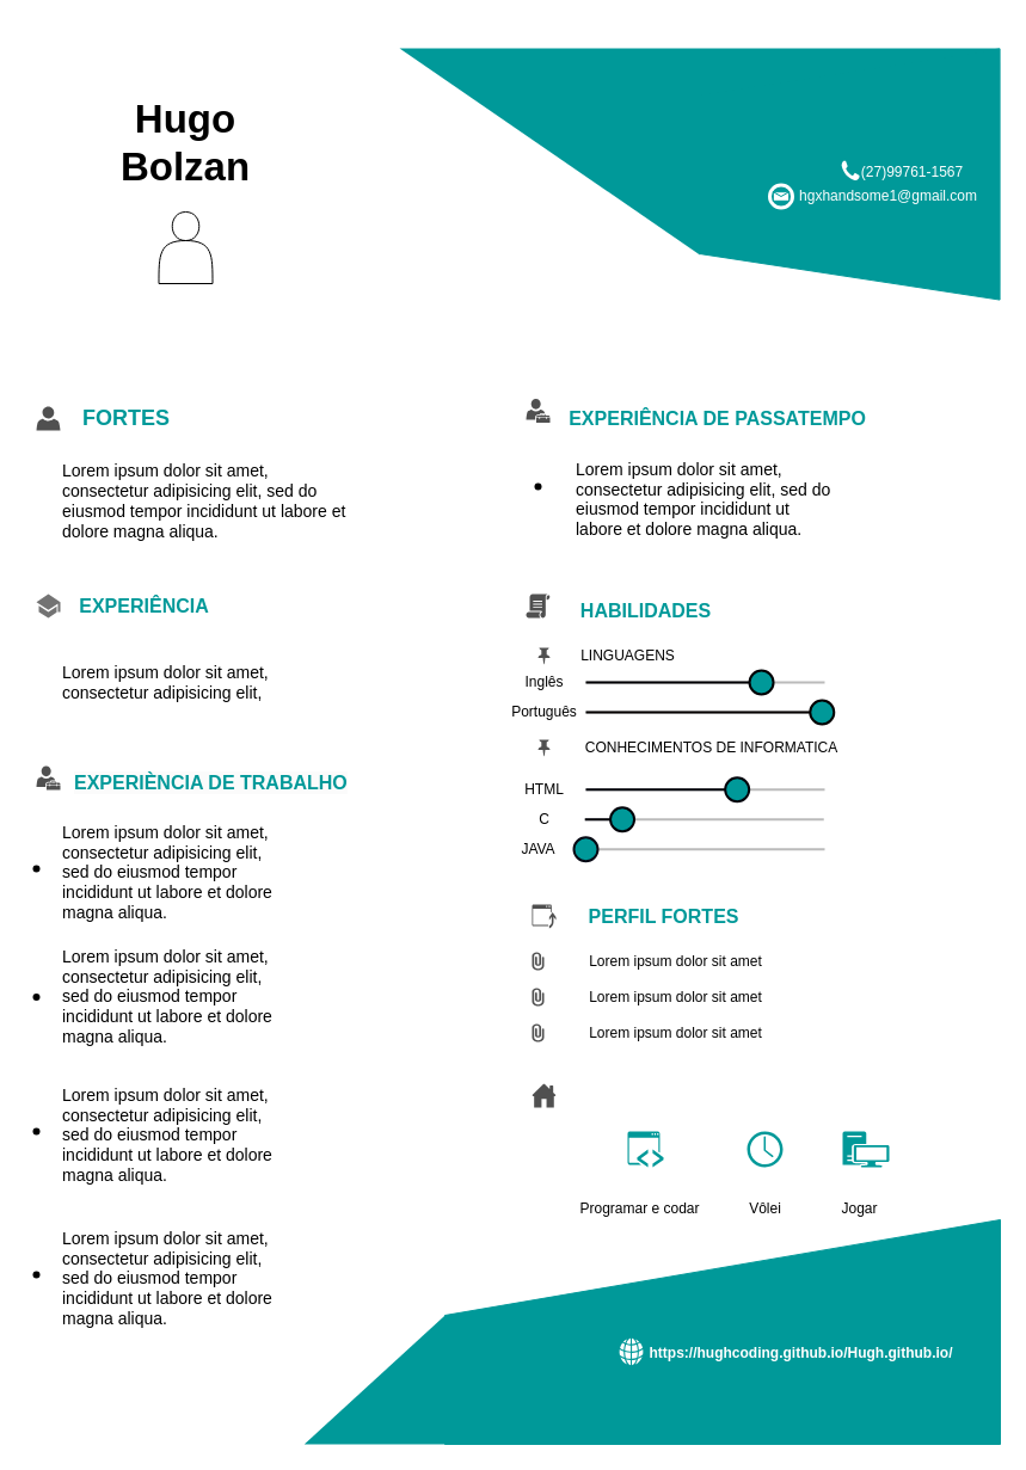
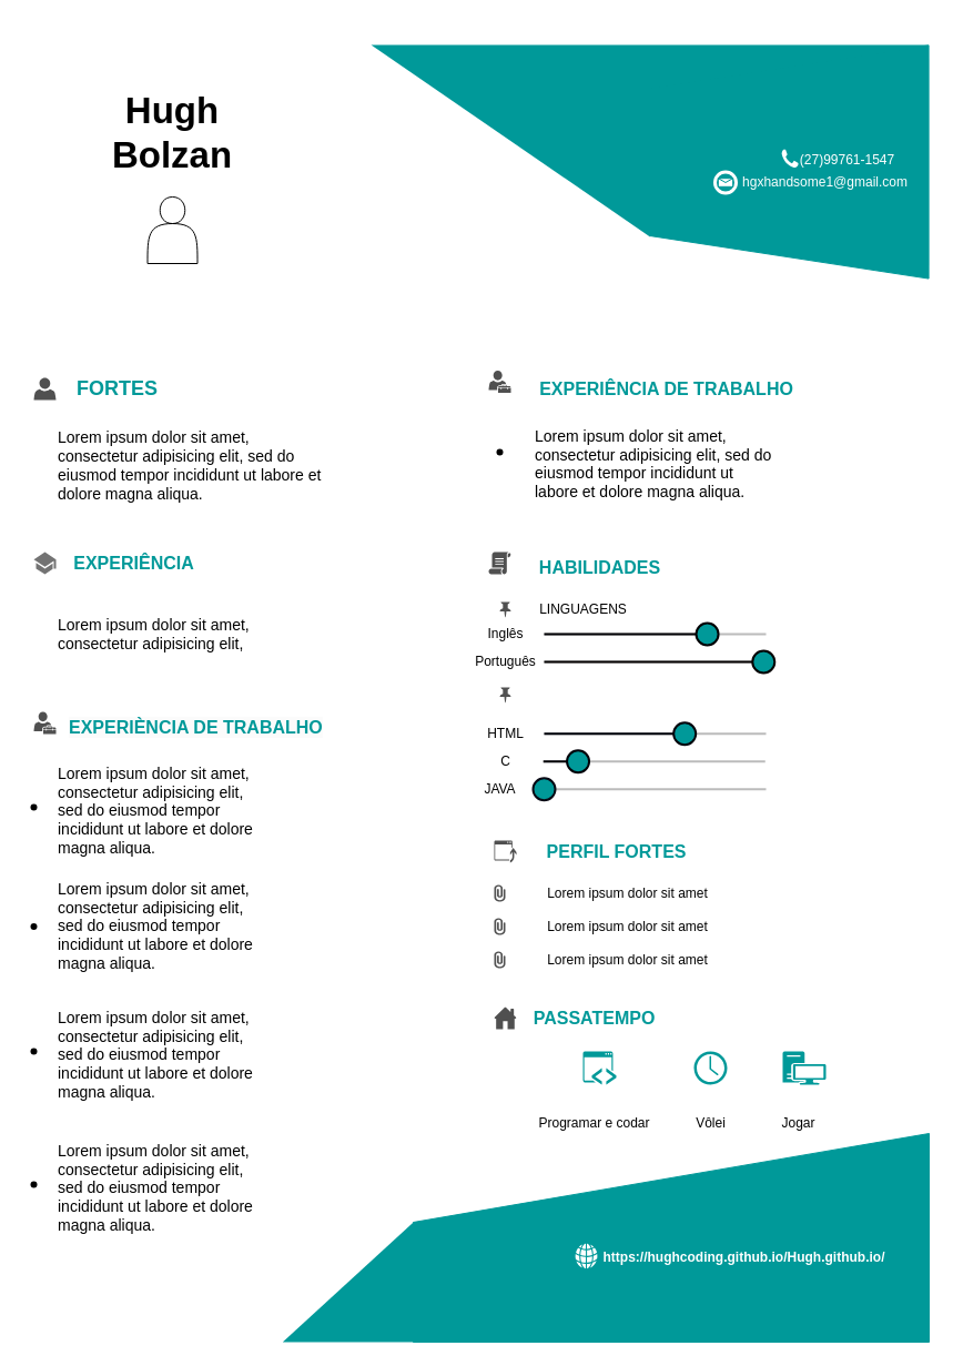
  <mxCell id="0" />
  <mxCell id="1" parent="0" />
  <mxCell id="2" value="" style="triangle;whiteSpace=wrap;html=1;dashed=0;direction=south;rotation=0;strokeColor=none;fillColor=#009999;points=[[0,0.25,0,0,0],[0,0.5,0,0,0],[0,0.75,0,0,0],[0.5,0,0,0,0],[0.5,1,0,0,0],[0.51,0.55,0,0,0]];snapToPoint=0;perimeter=trianglePerimeter;overflow=visible;noLabel=0;autosize=0;fixedWidth=0;resizable=1;treeMoving=0;enumerate=0;resizeHeight=0;rotatable=1;movableLabel=0;" vertex="1" parent="1"><mxGeometry x="334" y="40" width="503" height="173" as="geometry"><mxPoint x="156" y="50" as="offset" /></mxGeometry></mxCell>
  <mxCell id="3" value="" style="shape=trapezoid;perimeter=trapezoidPerimeter;whiteSpace=wrap;html=1;fixedSize=1;dashed=0;align=center;verticalAlign=middle;fontFamily=Helvetica;fontSize=12;fontColor=default;fillColor=#009999;size=38.37;rotation=-90;strokeColor=#009999;" vertex="1" parent="1"><mxGeometry x="606.5" y="20.5" width="210.17" height="250" as="geometry" /></mxCell>
- <mxCell id="4" value="&lt;h1 style=&quot;font-size: 33px;&quot;&gt;Hugo Bolzan&lt;/h1&gt;" style="text;align=center;verticalAlign=middle;whiteSpace=wrap;rounded=0;html=1;horizontal=1;" vertex="1" parent="1"><mxGeometry x="90" y="40" width="130" height="157" as="geometry" /></mxCell>
+ <mxCell id="4" value="&lt;h1 style=&quot;font-size: 33px;&quot;&gt;Hugh Bolzan&lt;/h1&gt;" style="text;align=center;verticalAlign=middle;whiteSpace=wrap;rounded=0;html=1;horizontal=1;" vertex="1" parent="1"><mxGeometry x="90" y="40" width="130" height="157" as="geometry" /></mxCell>
  <mxCell id="5" value="" style="shape=actor;whiteSpace=wrap;html=1;" vertex="1" parent="1"><mxGeometry x="132.5" y="177" width="45" height="60" as="geometry" /></mxCell>
- <mxCell id="6" value="&lt;font color=&quot;#ffffff&quot; style=&quot;font-size: 12px;&quot;&gt;(27)99761-1567&lt;/font&gt;" style="text;html=1;align=center;verticalAlign=middle;resizable=0;points=[];autosize=1;strokeColor=none;fillColor=none;fontSize=14;" vertex="1" parent="1"><mxGeometry x="711" y="128" width="103" height="29" as="geometry" /></mxCell>
+ <mxCell id="6" value="&lt;font color=&quot;#ffffff&quot; style=&quot;font-size: 12px;&quot;&gt;(27)99761-1547&lt;/font&gt;" style="text;html=1;align=center;verticalAlign=middle;resizable=0;points=[];autosize=1;strokeColor=none;fillColor=none;fontSize=14;" vertex="1" parent="1"><mxGeometry x="711" y="128" width="103" height="29" as="geometry" /></mxCell>
  <mxCell id="7" value="&lt;font color=&quot;#ffffff&quot; style=&quot;font-size: 12px;&quot;&gt;hgxhandsome1@gmail.com&lt;/font&gt;" style="text;html=1;align=center;verticalAlign=middle;resizable=0;points=[];autosize=1;strokeColor=none;fillColor=none;" vertex="1" parent="1"><mxGeometry x="659" y="151" width="167" height="26" as="geometry" /></mxCell>
  <mxCell id="8" value="&lt;h3 style=&quot;font-size: 19px;&quot;&gt;&lt;font color=&quot;#009999&quot; style=&quot;font-size: 18px;&quot;&gt;FORTES&lt;/font&gt;&lt;/h3&gt;" style="text;html=1;align=center;verticalAlign=middle;resizable=0;points=[];autosize=1;strokeColor=none;fillColor=none;fontSize=19;" vertex="1" parent="1"><mxGeometry x="60" y="315" width="90" height="70" as="geometry" /></mxCell>
  <mxCell id="9" value="&lt;h1 style=&quot;margin-top: 0px; font-size: 14px;&quot;&gt;&lt;span style=&quot;background-color: initial; font-size: 14px; font-weight: normal;&quot;&gt;Lorem ipsum dolor sit amet, consectetur adipisicing elit, sed do eiusmod tempor incididunt ut labore et dolore magna aliqua.&lt;/span&gt;&lt;br style=&quot;font-size: 14px;&quot;&gt;&lt;/h1&gt;" style="text;html=1;whiteSpace=wrap;overflow=hidden;rounded=0;verticalAlign=middle;align=left;fontSize=14;" vertex="1" parent="1"><mxGeometry x="50" y="363.5" width="250" height="120" as="geometry" /></mxCell>
  <mxCell id="10" value="" style="html=1;dashed=0;aspect=fixed;verticalLabelPosition=bottom;verticalAlign=top;align=center;shape=mxgraph.gmdl.education;strokeColor=none;fillColor=#737373;shadow=0;sketch=0;" vertex="1" parent="1"><mxGeometry x="30" y="497" width="20" height="20" as="geometry" /></mxCell>
  <mxCell id="11" value="&lt;h3&gt;&lt;font color=&quot;#009999&quot; style=&quot;font-size: 16px;&quot;&gt;EXPERIÊNCIA&lt;/font&gt;&lt;/h3&gt;" style="text;html=1;align=center;verticalAlign=middle;resizable=0;points=[];autosize=1;strokeColor=none;fillColor=none;" vertex="1" parent="1"><mxGeometry x="60" y="477" width="120" height="60" as="geometry" /></mxCell>
  <mxCell id="12" value="" style="dashed=0;outlineConnect=0;html=1;align=center;labelPosition=center;verticalLabelPosition=bottom;verticalAlign=top;shape=mxgraph.weblogos.phone;fillColor=#FFFFFF;strokeColor=none" vertex="1" parent="1"><mxGeometry x="704.08" y="134.25" width="15" height="16.5" as="geometry" /></mxCell>
  <mxCell id="13" value="&lt;h1 style=&quot;margin-top: 0px; font-size: 14px;&quot;&gt;&lt;br style=&quot;font-size: 14px;&quot;&gt;&lt;/h1&gt;&lt;p style=&quot;font-size: 14px;&quot;&gt;Lorem ipsum dolor sit amet, consectetur adipisicing elit,&lt;/p&gt;" style="text;html=1;whiteSpace=wrap;overflow=hidden;rounded=0;fontSize=14;" vertex="1" parent="1"><mxGeometry x="50" y="517" width="250" height="110" as="geometry" /></mxCell>
  <mxCell id="14" value="" style="sketch=0;pointerEvents=1;shadow=0;dashed=0;html=1;strokeColor=none;fillColor=#505050;labelPosition=center;verticalLabelPosition=bottom;verticalAlign=top;outlineConnect=0;align=center;shape=mxgraph.office.users.user;" vertex="1" parent="1"><mxGeometry x="30" y="340" width="20" height="20" as="geometry" /></mxCell>
  <mxCell id="15" value="" style="sketch=0;pointerEvents=1;shadow=0;dashed=0;html=1;strokeColor=none;fillColor=#505050;labelPosition=center;verticalLabelPosition=bottom;verticalAlign=top;outlineConnect=0;align=center;shape=mxgraph.office.users.tenant_admin;" vertex="1" parent="1"><mxGeometry x="440" y="333.5" width="20" height="20" as="geometry" /></mxCell>
- <mxCell id="16" value="&lt;h3 style=&quot;font-size: 16px;&quot;&gt;&lt;font color=&quot;#009999&quot;&gt;EXPERIÊNCIA DE PASSATEMPO&lt;/font&gt;&lt;/h3&gt;" style="text;html=1;align=center;verticalAlign=middle;resizable=0;points=[];autosize=1;strokeColor=none;fillColor=none;fontSize=16;" vertex="1" parent="1"><mxGeometry x="475" y="320" width="250" height="60" as="geometry" /></mxCell>
+ <mxCell id="16" value="&lt;h3 style=&quot;font-size: 16px;&quot;&gt;&lt;font color=&quot;#009999&quot;&gt;EXPERIÊNCIA DE TRABALHO&lt;/font&gt;&lt;/h3&gt;" style="text;html=1;align=center;verticalAlign=middle;resizable=0;points=[];autosize=1;strokeColor=none;fillColor=none;fontSize=16;" vertex="1" parent="1"><mxGeometry x="475" y="320" width="250" height="60" as="geometry" /></mxCell>
  <mxCell id="17" value="" style="sketch=0;pointerEvents=1;shadow=0;dashed=0;html=1;strokeColor=none;fillColor=#505050;labelPosition=center;verticalLabelPosition=bottom;verticalAlign=top;outlineConnect=0;align=center;shape=mxgraph.office.concepts.script;" vertex="1" parent="1"><mxGeometry x="440" y="497" width="20" height="20" as="geometry" /></mxCell>
  <mxCell id="18" value="&lt;h1 style=&quot;margin-top: 0px; font-size: 14px;&quot;&gt;&lt;br style=&quot;font-size: 14px;&quot;&gt;&lt;/h1&gt;&lt;p style=&quot;font-size: 14px;&quot;&gt;Lorem ipsum dolor sit amet, consectetur adipisicing elit, sed do eiusmod tempor incididunt ut labore et dolore magna aliqua.&lt;/p&gt;" style="text;html=1;whiteSpace=wrap;overflow=hidden;rounded=0;fontSize=14;" vertex="1" parent="1"><mxGeometry x="480" y="347" width="218.5" height="120" as="geometry" /></mxCell>
  <mxCell id="19" value="" style="shape=waypoint;sketch=0;fillStyle=solid;size=6;pointerEvents=1;points=[];fillColor=none;resizable=0;rotatable=0;perimeter=centerPerimeter;snapToPoint=1;" vertex="1" parent="1"><mxGeometry x="440" y="397" width="20" height="20" as="geometry" /></mxCell>
  <mxCell id="20" value="&lt;h3&gt;&lt;font color=&quot;#009999&quot; style=&quot;font-size: 16px;&quot;&gt;HABILIDADES&lt;/font&gt;&lt;/h3&gt;" style="text;html=1;align=center;verticalAlign=middle;resizable=0;points=[];autosize=1;strokeColor=none;fillColor=none;" vertex="1" parent="1"><mxGeometry x="475" y="480.75" width="130" height="60" as="geometry" /></mxCell>
  <mxCell id="21" value="" style="dashed=0;verticalLabelPosition=bottom;verticalAlign=top;align=center;shape=mxgraph.gmdl.slider2;barPos=73.52;strokeColor=#000003;opacity=100;strokeWidth=2;fillColor=#009999;handleSize=20;shadow=0;html=1;fontColor=#ffffff;" vertex="1" parent="1"><mxGeometry x="490" y="561" width="200" height="20" as="geometry" /></mxCell>
  <mxCell id="22" value="LINGUAGENS" style="text;html=1;align=center;verticalAlign=middle;resizable=0;points=[];autosize=1;strokeColor=none;fillColor=none;" vertex="1" parent="1"><mxGeometry x="475" y="534" width="100" height="30" as="geometry" /></mxCell>
  <mxCell id="23" value="" style="sketch=0;pointerEvents=1;shadow=0;dashed=0;html=1;strokeColor=none;fillColor=#505050;labelPosition=center;verticalLabelPosition=bottom;verticalAlign=top;outlineConnect=0;align=center;shape=mxgraph.office.concepts.pin;" vertex="1" parent="1"><mxGeometry x="450" y="542" width="10" height="14" as="geometry" /></mxCell>
  <mxCell id="24" value="Inglês" style="text;html=1;align=center;verticalAlign=middle;resizable=0;points=[];autosize=1;strokeColor=none;fillColor=none;" vertex="1" parent="1"><mxGeometry x="425" y="556" width="60" height="30" as="geometry" /></mxCell>
  <mxCell id="25" value="Português" style="text;html=1;align=center;verticalAlign=middle;resizable=0;points=[];autosize=1;strokeColor=none;fillColor=none;" vertex="1" parent="1"><mxGeometry x="415" y="581" width="80" height="30" as="geometry" /></mxCell>
  <mxCell id="26" value="" style="dashed=0;verticalLabelPosition=bottom;verticalAlign=top;align=center;shape=mxgraph.gmdl.slider2;barPos=98.89;strokeColor=#030000;opacity=100;strokeWidth=2;fillColor=#009999;handleSize=20;shadow=0;html=1;fontColor=#ffffff;" vertex="1" parent="1"><mxGeometry x="490" y="586" width="200" height="20" as="geometry" /></mxCell>
- <mxCell id="27" value="CONHECIMENTOS DE INFORMATICA" style="text;html=1;align=center;verticalAlign=middle;resizable=0;points=[];autosize=1;strokeColor=none;fillColor=none;" vertex="1" parent="1"><mxGeometry x="480" y="611" width="230" height="30" as="geometry" /></mxCell>
  <mxCell id="28" value="" style="sketch=0;pointerEvents=1;shadow=0;dashed=0;html=1;strokeColor=none;fillColor=#505050;labelPosition=center;verticalLabelPosition=bottom;verticalAlign=top;outlineConnect=0;align=center;shape=mxgraph.office.concepts.pin;" vertex="1" parent="1"><mxGeometry x="450" y="619" width="10" height="14" as="geometry" /></mxCell>
  <mxCell id="29" value="" style="dashed=0;verticalLabelPosition=bottom;verticalAlign=top;align=center;shape=mxgraph.gmdl.slider2;barPos=63.34;strokeColor=#00020A;opacity=100;strokeWidth=2;fillColor=#009999;handleSize=20;shadow=0;html=1;fontColor=#ffffff;" vertex="1" parent="1"><mxGeometry x="490" y="650.75" width="200" height="20" as="geometry" /></mxCell>
  <mxCell id="30" value="HTML" style="text;html=1;align=center;verticalAlign=middle;resizable=0;points=[];autosize=1;strokeColor=none;fillColor=none;" vertex="1" parent="1"><mxGeometry x="425" y="645.75" width="60" height="30" as="geometry" /></mxCell>
  <mxCell id="31" value="C" style="text;html=1;align=center;verticalAlign=middle;resizable=0;points=[];autosize=1;strokeColor=none;fillColor=none;" vertex="1" parent="1"><mxGeometry x="440" y="671" width="30" height="30" as="geometry" /></mxCell>
  <mxCell id="32" value="JAVA" style="text;html=1;align=center;verticalAlign=middle;resizable=0;points=[];autosize=1;strokeColor=none;fillColor=none;" vertex="1" parent="1"><mxGeometry x="425" y="695.75" width="50" height="30" as="geometry" /></mxCell>
  <mxCell id="33" value="" style="dashed=0;verticalLabelPosition=bottom;verticalAlign=top;align=center;shape=mxgraph.gmdl.slider2;barPos=15.65;strokeColor=#000108;opacity=100;strokeWidth=2;fillColor=#009999;handleSize=20;shadow=0;html=1;fontColor=#ffffff;" vertex="1" parent="1"><mxGeometry x="489.25" y="675.75" width="200" height="20" as="geometry" /></mxCell>
  <mxCell id="34" value="" style="dashed=0;verticalLabelPosition=bottom;verticalAlign=top;align=center;shape=mxgraph.gmdl.slider2;barPos=0;strokeColor=#070914;opacity=100;strokeWidth=2;fillColor=#009999;handleSize=20;shadow=0;html=1;" vertex="1" parent="1"><mxGeometry x="490" y="700.75" width="200" height="20" as="geometry" /></mxCell>
  <mxCell id="35" value="" style="sketch=0;pointerEvents=1;shadow=0;dashed=0;html=1;strokeColor=none;fillColor=#505050;labelPosition=center;verticalLabelPosition=bottom;verticalAlign=top;outlineConnect=0;align=center;shape=mxgraph.office.concepts.upgrade_application;" vertex="1" parent="1"><mxGeometry x="445" y="757" width="20" height="20" as="geometry" /></mxCell>
  <mxCell id="36" value="&lt;h3&gt;&lt;font color=&quot;#009999&quot; style=&quot;font-size: 16px;&quot;&gt;PERFIL FORTES&lt;/font&gt;&lt;/h3&gt;" style="text;html=1;align=center;verticalAlign=middle;resizable=0;points=[];autosize=1;strokeColor=none;fillColor=none;" vertex="1" parent="1"><mxGeometry x="475" y="737" width="160" height="60" as="geometry" /></mxCell>
  <mxCell id="37" value="" style="sketch=0;pointerEvents=1;shadow=0;dashed=0;html=1;strokeColor=none;fillColor=#505050;labelPosition=center;verticalLabelPosition=bottom;verticalAlign=top;outlineConnect=0;align=center;shape=mxgraph.office.concepts.attachment;" vertex="1" parent="1"><mxGeometry x="445" y="797" width="10" height="15" as="geometry" /></mxCell>
  <mxCell id="38" value="" style="sketch=0;pointerEvents=1;shadow=0;dashed=0;html=1;strokeColor=none;fillColor=#505050;labelPosition=center;verticalLabelPosition=bottom;verticalAlign=top;outlineConnect=0;align=center;shape=mxgraph.office.concepts.attachment;" vertex="1" parent="1"><mxGeometry x="445" y="857" width="10" height="15" as="geometry" /></mxCell>
  <mxCell id="39" value="" style="sketch=0;pointerEvents=1;shadow=0;dashed=0;html=1;strokeColor=none;fillColor=#505050;labelPosition=center;verticalLabelPosition=bottom;verticalAlign=top;outlineConnect=0;align=center;shape=mxgraph.office.concepts.attachment;" vertex="1" parent="1"><mxGeometry x="445" y="827" width="10" height="15" as="geometry" /></mxCell>
  <mxCell id="40" value="Lorem ipsum dolor sit amet" style="text;html=1;align=center;verticalAlign=middle;resizable=0;points=[];autosize=1;strokeColor=none;fillColor=none;" vertex="1" parent="1"><mxGeometry x="480" y="849.5" width="170" height="30" as="geometry" /></mxCell>
  <mxCell id="41" value="Lorem ipsum dolor sit amet" style="text;html=1;align=center;verticalAlign=middle;resizable=0;points=[];autosize=1;strokeColor=none;fillColor=none;" vertex="1" parent="1"><mxGeometry x="480" y="819.5" width="170" height="30" as="geometry" /></mxCell>
  <mxCell id="42" value="Lorem ipsum dolor sit amet" style="text;html=1;align=center;verticalAlign=middle;resizable=0;points=[];autosize=1;strokeColor=none;fillColor=none;" vertex="1" parent="1"><mxGeometry x="480" y="789.5" width="170" height="30" as="geometry" /></mxCell>
  <mxCell id="43" value="" style="sketch=0;pointerEvents=1;shadow=0;dashed=0;html=1;strokeColor=none;fillColor=#505050;labelPosition=center;verticalLabelPosition=bottom;verticalAlign=top;outlineConnect=0;align=center;shape=mxgraph.office.concepts.home;" vertex="1" parent="1"><mxGeometry x="445" y="907" width="20" height="20" as="geometry" /></mxCell>
+ <mxCell id="44" value="&lt;h3&gt;&lt;font color=&quot;#009999&quot; style=&quot;font-size: 16px;&quot;&gt;PASSATEMPO&lt;/font&gt;&lt;/h3&gt;" style="text;html=1;align=center;verticalAlign=middle;resizable=0;points=[];autosize=1;strokeColor=none;fillColor=none;" vertex="1" parent="1"><mxGeometry x="470" y="887" width="130" height="60" as="geometry" /></mxCell>
  <mxCell id="45" value="" style="sketch=0;pointerEvents=1;shadow=0;dashed=0;html=1;strokeColor=none;fillColor=#009999;labelPosition=center;verticalLabelPosition=bottom;verticalAlign=top;outlineConnect=0;align=center;shape=mxgraph.office.concepts.application_hybrid;" vertex="1" parent="1"><mxGeometry x="525" y="947" width="30" height="30" as="geometry" /></mxCell>
  <mxCell id="46" value="Programar e codar" style="text;html=1;align=center;verticalAlign=middle;resizable=0;points=[];autosize=1;strokeColor=none;fillColor=none;" vertex="1" parent="1"><mxGeometry x="475" y="997" width="120" height="30" as="geometry" /></mxCell>
  <mxCell id="47" value="" style="sketch=0;pointerEvents=1;shadow=0;dashed=0;html=1;strokeColor=none;fillColor=#009999;labelPosition=center;verticalLabelPosition=bottom;verticalAlign=top;outlineConnect=0;align=center;shape=mxgraph.office.devices.workstation;" vertex="1" parent="1"><mxGeometry x="705" y="947" width="39" height="30" as="geometry" /></mxCell>
  <mxCell id="48" value="" style="sketch=0;pointerEvents=1;shadow=0;dashed=0;html=1;strokeColor=none;fillColor=#009999;labelPosition=center;verticalLabelPosition=bottom;verticalAlign=top;outlineConnect=0;align=center;shape=mxgraph.office.concepts.clock;" vertex="1" parent="1"><mxGeometry x="625" y="947" width="30" height="30" as="geometry" /></mxCell>
  <mxCell id="49" value="Vôlei" style="text;html=1;align=center;verticalAlign=middle;resizable=0;points=[];autosize=1;strokeColor=none;fillColor=none;" vertex="1" parent="1"><mxGeometry x="615" y="997" width="50" height="30" as="geometry" /></mxCell>
  <mxCell id="50" value="Jogar" style="text;html=1;align=center;verticalAlign=middle;resizable=0;points=[];autosize=1;strokeColor=none;fillColor=none;" vertex="1" parent="1"><mxGeometry x="694" y="997" width="50" height="30" as="geometry" /></mxCell>
  <mxCell id="51" value="" style="sketch=0;pointerEvents=1;shadow=0;dashed=0;html=1;strokeColor=none;fillColor=#505050;labelPosition=center;verticalLabelPosition=bottom;verticalAlign=top;outlineConnect=0;align=center;shape=mxgraph.office.users.tenant_admin;" vertex="1" parent="1"><mxGeometry x="30" y="641" width="20" height="20" as="geometry" /></mxCell>
  <mxCell id="52" value="&lt;h3 style=&quot;font-family: Helvetica; font-style: normal; font-variant-ligatures: normal; font-variant-caps: normal; letter-spacing: normal; orphans: 2; text-align: center; text-indent: 0px; text-transform: none; widows: 2; word-spacing: 0px; -webkit-text-stroke-width: 0px; white-space: nowrap; background-color: rgb(251, 251, 251); text-decoration-thickness: initial; text-decoration-style: initial; text-decoration-color: initial;&quot;&gt;&lt;span style=&quot;font-size: 16px;&quot;&gt;&lt;font color=&quot;#009999&quot;&gt;EXPERIÈNCIA DE TRABALHO&lt;/font&gt;&lt;/span&gt;&lt;/h3&gt;" style="text;whiteSpace=wrap;html=1;" vertex="1" parent="1"><mxGeometry x="60" y="625" width="130" height="70" as="geometry" /></mxCell>
  <mxCell id="53" value="&lt;h1 style=&quot;margin-top: 0px;&quot;&gt;&lt;br&gt;&lt;/h1&gt;&lt;p style=&quot;font-size: 14px;&quot;&gt;Lorem ipsum dolor sit amet, consectetur adipisicing elit, sed do eiusmod tempor incididunt ut labore et dolore magna aliqua.&lt;/p&gt;" style="text;html=1;whiteSpace=wrap;overflow=hidden;rounded=0;" vertex="1" parent="1"><mxGeometry x="50" y="637" width="180" height="140" as="geometry" /></mxCell>
  <mxCell id="54" value="" style="shape=waypoint;sketch=0;fillStyle=solid;size=6;pointerEvents=1;points=[];fillColor=none;resizable=0;rotatable=0;perimeter=centerPerimeter;snapToPoint=1;" vertex="1" parent="1"><mxGeometry x="20" y="717" width="20" height="20" as="geometry" /></mxCell>
  <mxCell id="55" value="" style="shape=waypoint;sketch=0;fillStyle=solid;size=6;pointerEvents=1;points=[];fillColor=none;resizable=0;rotatable=0;perimeter=centerPerimeter;snapToPoint=1;" vertex="1" parent="1"><mxGeometry x="20" y="824.5" width="20" height="20" as="geometry" /></mxCell>
  <mxCell id="56" value="&lt;h1 style=&quot;margin-top: 0px;&quot;&gt;&lt;br&gt;&lt;/h1&gt;&lt;p style=&quot;font-size: 14px;&quot;&gt;Lorem ipsum dolor sit amet, consectetur adipisicing elit, sed do eiusmod tempor incididunt ut labore et dolore magna aliqua.&lt;/p&gt;" style="text;html=1;whiteSpace=wrap;overflow=hidden;rounded=0;" vertex="1" parent="1"><mxGeometry x="50" y="740.75" width="180" height="140" as="geometry" /></mxCell>
  <mxCell id="57" value="" style="shape=waypoint;sketch=0;fillStyle=solid;size=6;pointerEvents=1;points=[];fillColor=none;resizable=0;rotatable=0;perimeter=centerPerimeter;snapToPoint=1;" vertex="1" parent="1"><mxGeometry x="20" y="937" width="20" height="20" as="geometry" /></mxCell>
  <mxCell id="58" value="&lt;h1 style=&quot;margin-top: 0px;&quot;&gt;&lt;br&gt;&lt;/h1&gt;&lt;p style=&quot;font-size: 14px;&quot;&gt;Lorem ipsum dolor sit amet, consectetur adipisicing elit, sed do eiusmod tempor incididunt ut labore et dolore magna aliqua.&lt;/p&gt;" style="text;html=1;whiteSpace=wrap;overflow=hidden;rounded=0;" vertex="1" parent="1"><mxGeometry x="50" y="857" width="180" height="140" as="geometry" /></mxCell>
  <mxCell id="59" value="" style="shape=waypoint;sketch=0;fillStyle=solid;size=6;pointerEvents=1;points=[];fillColor=none;resizable=0;rotatable=0;perimeter=centerPerimeter;snapToPoint=1;" vertex="1" parent="1"><mxGeometry x="20" y="1057" width="20" height="20" as="geometry" /></mxCell>
  <mxCell id="60" value="&lt;h1 style=&quot;margin-top: 0px;&quot;&gt;&lt;br&gt;&lt;/h1&gt;&lt;p style=&quot;font-size: 14px;&quot;&gt;Lorem ipsum dolor sit amet, consectetur adipisicing elit, sed do eiusmod tempor incididunt ut labore et dolore magna aliqua.&lt;/p&gt;" style="text;html=1;whiteSpace=wrap;overflow=hidden;rounded=0;" vertex="1" parent="1"><mxGeometry x="50" y="977" width="180" height="140" as="geometry" /></mxCell>
  <mxCell id="61" value="" style="shape=manualInput;whiteSpace=wrap;html=1;dashed=0;size=80;fillColor=#009999;strokeColor=#009999;" vertex="1" parent="1"><mxGeometry x="372" y="1021" width="465" height="188" as="geometry" /></mxCell>
  <mxCell id="62" value="" style="triangle;whiteSpace=wrap;html=1;dashed=0;direction=south;rotation=-180;strokeColor=none;fillColor=#009999;" vertex="1" parent="1"><mxGeometry x="254.25" y="1101" width="235.75" height="108" as="geometry" /></mxCell>
  <mxCell id="63" value="&lt;h4 style=&quot;line-height: 100%;&quot;&gt;&lt;span style=&quot;background-color: initial;&quot;&gt;&lt;font color=&quot;#ffffff&quot; style=&quot;font-size: 12px;&quot;&gt;https://hughcoding.github.io/Hugh.github.io/&lt;/font&gt;&lt;/span&gt;&lt;/h4&gt;" style="text;html=1;align=center;verticalAlign=middle;resizable=0;points=[];autosize=1;strokeColor=none;fillColor=none;fontSize=13;" vertex="1" parent="1"><mxGeometry x="534" y="1101" width="272" height="61" as="geometry" /></mxCell>
  <mxCell id="64" value="" style="sketch=0;pointerEvents=1;shadow=0;dashed=0;html=1;strokeColor=none;fillColor=#FFFFFF;labelPosition=center;verticalLabelPosition=bottom;verticalAlign=top;outlineConnect=0;align=center;shape=mxgraph.office.concepts.globe_internet;fontSize=6;" vertex="1" parent="1"><mxGeometry x="518" y="1120.25" width="20" height="22.5" as="geometry" /></mxCell>
  <mxCell id="65" value="" style="points=[[0.145,0.145,0],[0.5,0,0],[0.855,0.145,0],[1,0.5,0],[0.855,0.855,0],[0.5,1,0],[0.145,0.855,0],[0,0.5,0]];shape=mxgraph.bpmn.event;html=1;verticalLabelPosition=bottom;labelBackgroundColor=#ffffff;verticalAlign=top;align=center;perimeter=ellipsePerimeter;outlineConnect=0;aspect=fixed;outline=end;symbol=message;dashed=0;fontFamily=Helvetica;fontSize=12;fontColor=default;fillColor=#009999;strokeColor=#FFFFFF;" vertex="1" parent="1"><mxGeometry x="644" y="154.5" width="19" height="19" as="geometry" /></mxCell>
